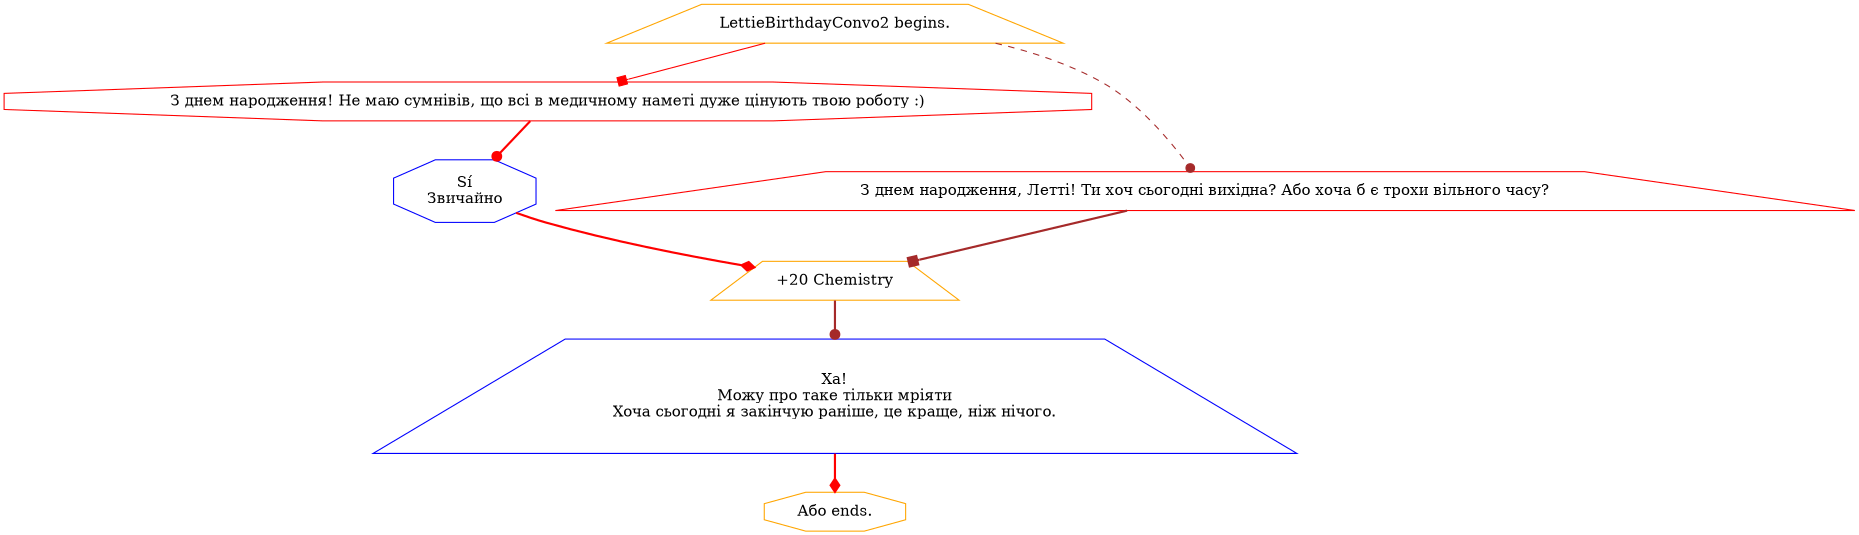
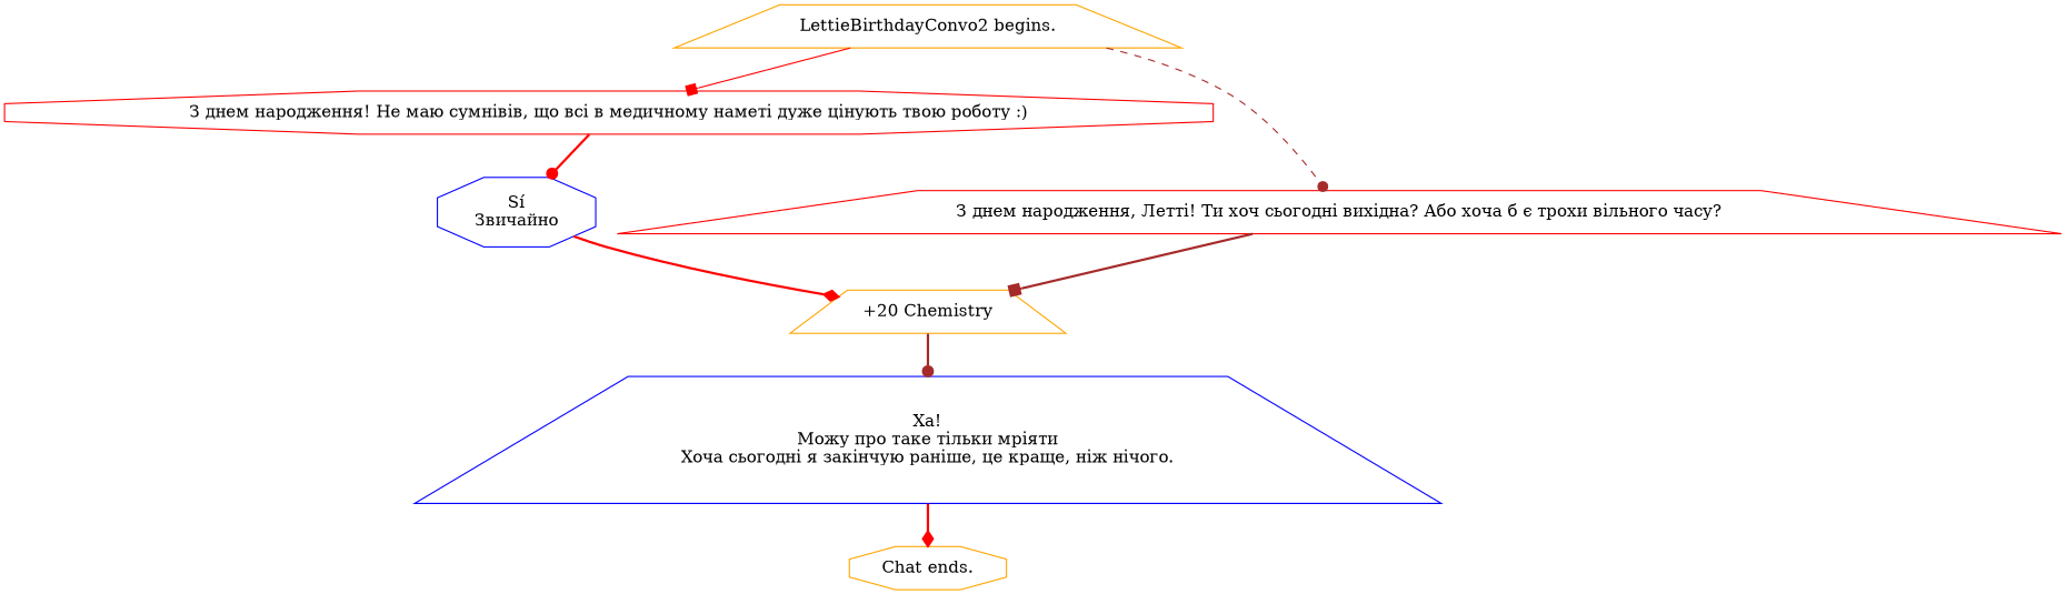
  digraph {
    node [color=orange shape=trapezium]
    edge [arrowhead=dot color=red style=bold]
    n1 [color=red label="З днем ​​народження! Не маю сумнівів, що всі в медичному наметі дуже цінують твою роботу :)" shape=octagon]
    "LettieBirthdayConvo2 begins."
    n3 [color=red label="З днем народження, Летті! Ти хоч сьогодні вихідна? Або хоча б є трохи вільного часу?"]
    n4 [color=blue label="Sí\nЗвичайно" shape=octagon]
    n5 [label="+20 Chemistry"]
    n6 [color=blue label="Ха!\nМожу про таке тільки мріяти\nХоча сьогодні я закінчую раніше, це краще, ніж нічого."]
-   "Chat ends." [shape=octagon label="Або ends."]
+   "Chat ends." [shape=octagon]
    n1 -> n4
    "LettieBirthdayConvo2 begins." -> n1 [arrowhead=box style=solid]
    "LettieBirthdayConvo2 begins." -> n3 [color=brown style=dashed]
    n3 -> n5 [arrowhead=box color=brown]
    n4 -> n5 [arrowhead=diamond]
    n5 -> n6 [color=brown]
    n6 -> "Chat ends." [arrowhead=diamond]
  }
